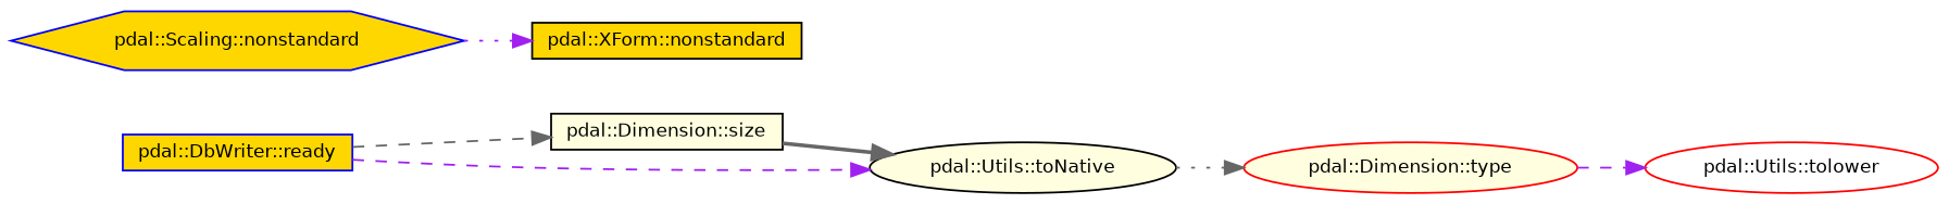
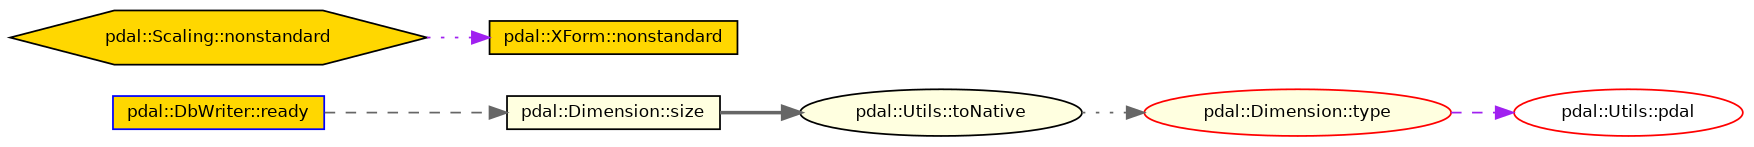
  digraph {
    rankdir=LR
    node [color=black fillcolor=gold fontname=Helvetica fontsize=10 shape=box style=filled]
    edge [color=gray40 fontname=Helvetica fontsize=10 labelfontname=Helvetica labelfontsize=10 style=dashed]
    n1 [color=blue fontcolor=black height=0.2 label="pdal::DbWriter::ready" width=0.4]
    n2 [fillcolor=lightyellow height=0.2 label="pdal::Dimension::size" width=0.4]
    n3 [fillcolor=lightyellow height=0.2 label="pdal::Utils::toNative" shape=ellipse width=0.4]
-   n4 [color=blue height=0.2 label="pdal::Scaling::nonstandard" shape=hexagon width=0.4]
+   n4 [height=0.2 label="pdal::Scaling::nonstandard" shape=hexagon width=0.4]
    n5 [height=0.2 label="pdal::XForm::nonstandard" width=0.4]
    n6 [color=red fillcolor=lightyellow height=0.2 label="pdal::Dimension::type" shape=ellipse width=0.4]
-   n7 [color=red fillcolor=white height=0.2 label="pdal::Utils::tolower" shape=ellipse width=0.4]
+   n7 [color=red fillcolor=white height=0.2 label="pdal::Utils::pdal" shape=ellipse width=0.4]
    n1 -> n2
-   n1 -> n3 [color=purple]
    n2 -> n3 [style=bold]
    n3 -> n6 [style=dotted]
    n4 -> n5 [color=purple style=dotted]
    n6 -> n7 [color=purple]
  }
